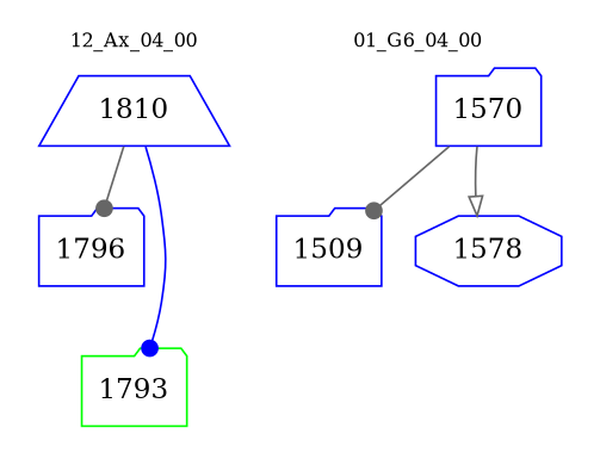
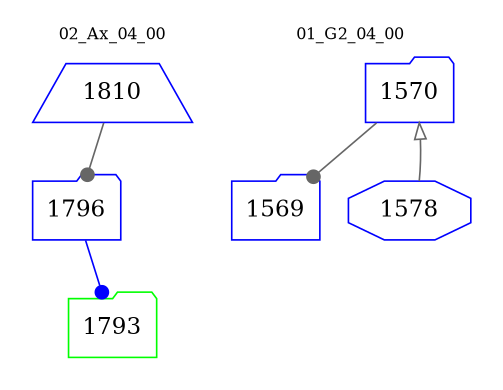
  digraph {
    node [color=blue shape=folder]
    edge [arrowhead=dot color=gray40]
    n1 [label=1796]
    n2 [color=green label=1793]
    n3 [label=1810 shape=trapezium]
    n4 [label=1570]
-   n5 [label=1509]
+   n5 [label=1569]
    n6 [label=1578 shape=octagon]
    subgraph cluster_1 {
      color=white
      fontsize=10
-     label="12_Ax_04_00"
+     label="02_Ax_04_00"
      n1
      n2
      n3
    }
    subgraph cluster_2 {
      color=white
      fontsize=10
-     label="01_G6_04_00"
+     label="01_G2_04_00"
      n4
      n5
      n6
    }
-   n3 -> n2 [color=blue]
+   n1 -> n2 [color=blue]
    n3 -> n1
    n4 -> n5
-   n4 -> n6 [arrowhead=onormal]
+   n6 -> n4 [arrowhead=onormal]
  }
